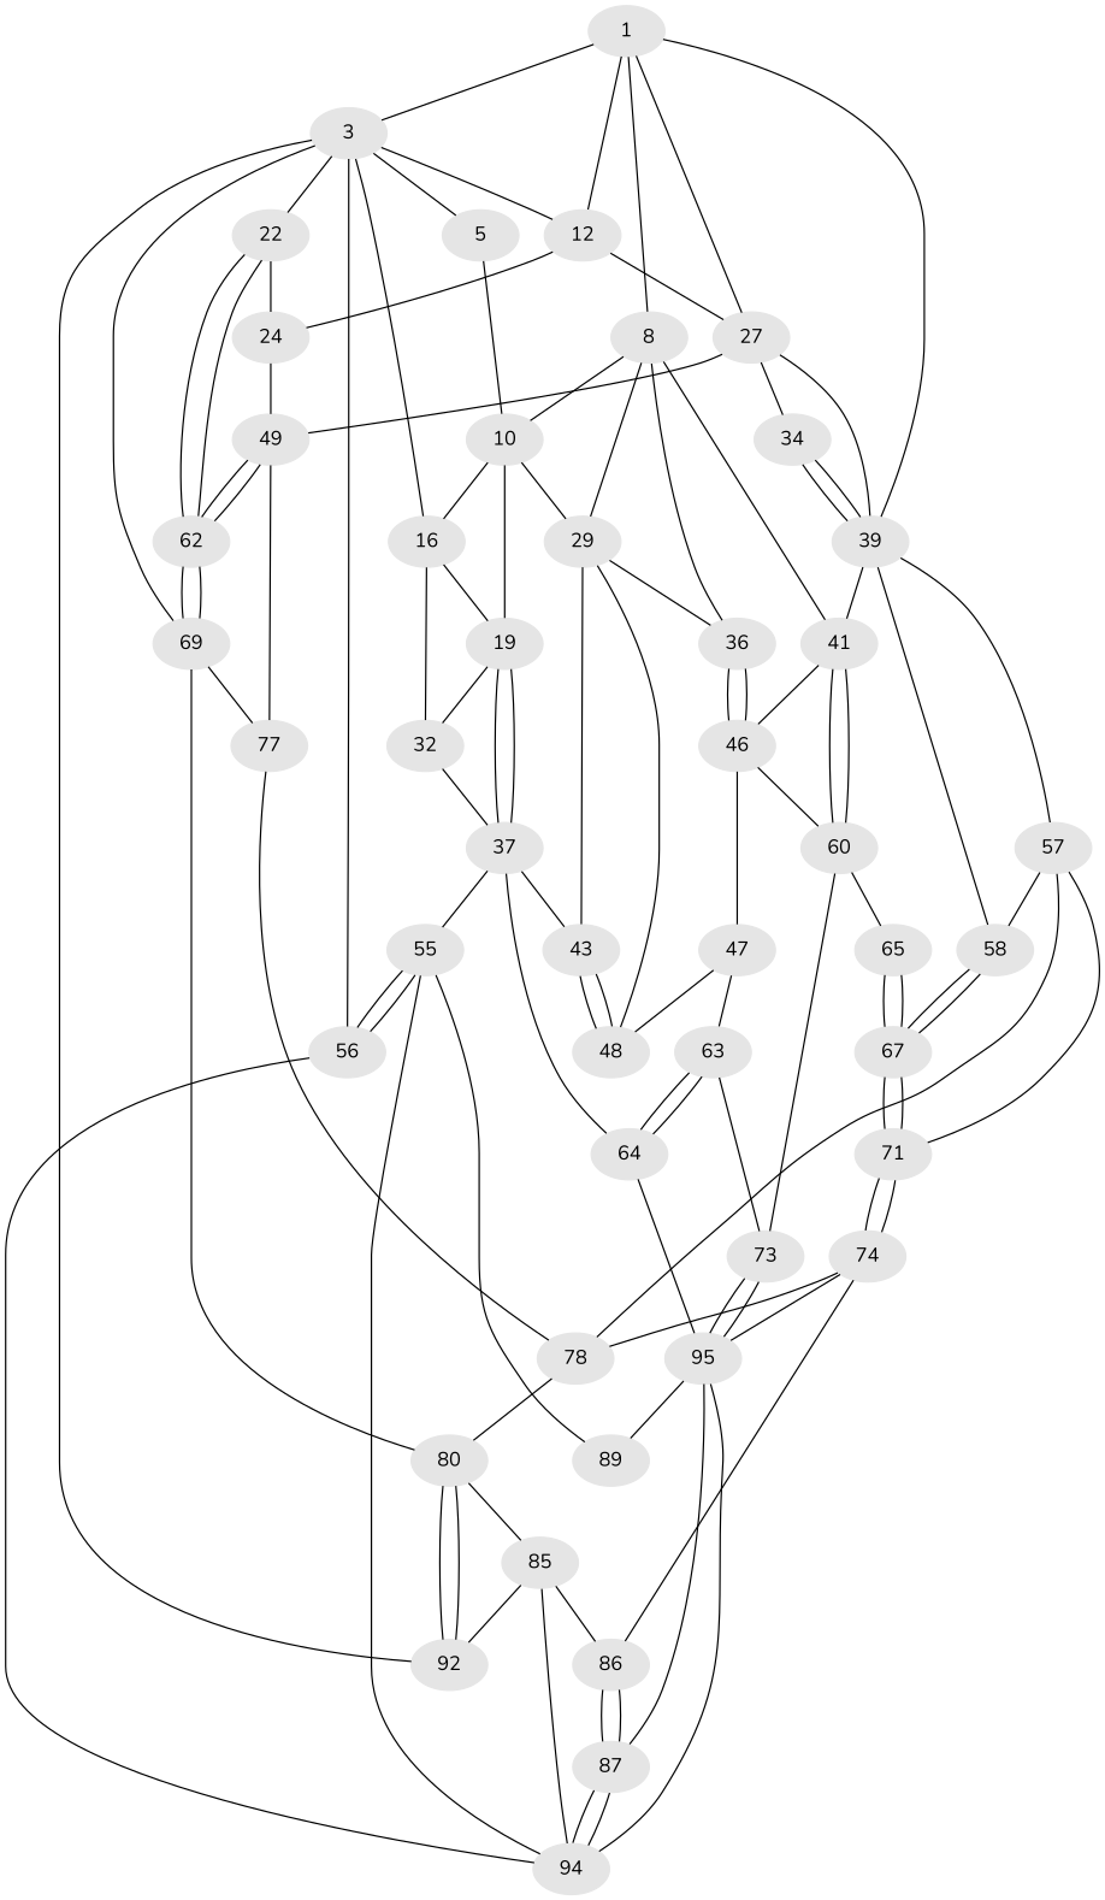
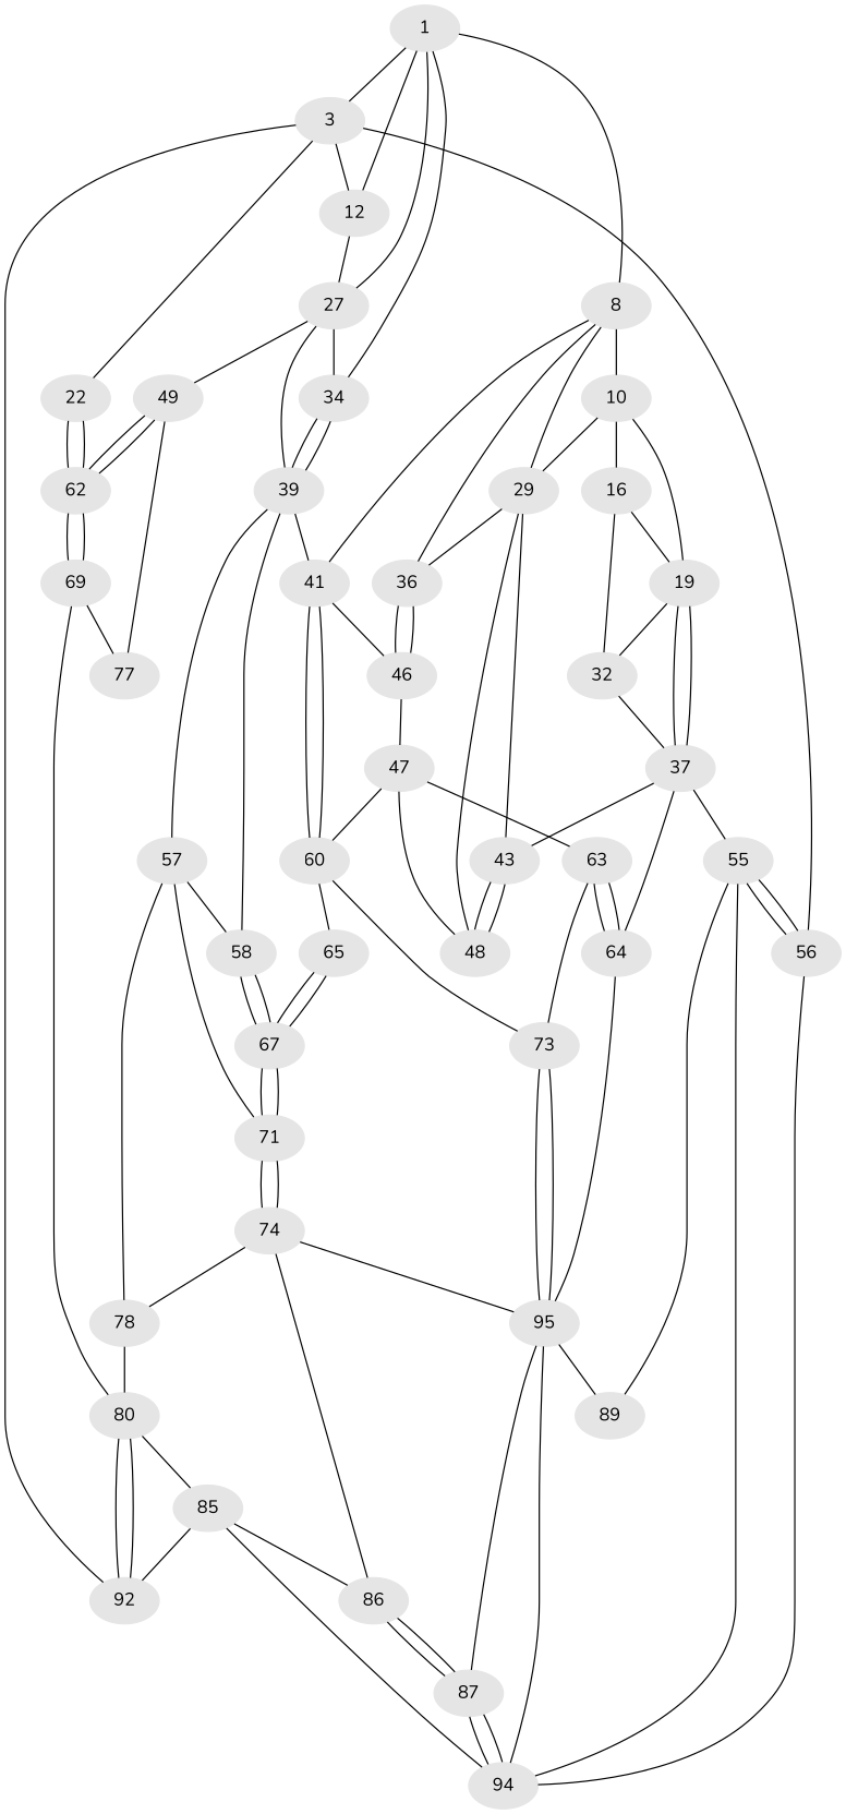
  graph {
    fontname=Nunito
    node [color=gray90 fontname=Nunito style=filled]
    edge [fontname=Nunito]
    1 [super="+2+6"]
    3 [super="+4+68+21"]
    8 [super="+9+35"]
    12 [super="+13"]
    27 [super="+28"]
    34
-   5
    16 [super="+17"]
    22 [super="+23"]
    56
    69 [super="+76"]
    92
    10 [super="+11+18"]
    29 [super="+30"]
    36
    41 [super="+42"]
-   24 [super="+25"]
    49 [super="+50"]
    39 [super="+40+51"]
    19 [super="+20"]
    32
    62
    94 [super="+95"]
    77
    80 [super="+81"]
    43
    48
    46
    60 [super="+66"]
    37 [super="+44+38"]
    55 [super="+90"]
    64
    57 [super="+70"]
    58 [super="+59"]
    47 [super="+61"]
    89
    n37 [label=95 super="+83"]
    71
    78 [super="+79"]
    67
    65
    73
    63
    74 [super="+82"]
    87
    85 [super="+93"]
    86
    1 -- 3
    1 -- 8
    1 -- 12 [weight=2]
    1 -- 27
-   1 -- 39
+   1 -- 34
    3 -- 12
-   3 -- 5
-   3 -- 16
    3 -- 22
    3 -- 56 [weight=2]
-   3 -- 69
    3 -- 92
    8 -- 10
    8 -- 29
    8 -- 36
    8 -- 41
    12 -- 27
-   12 -- 24 [weight=2]
    27 -- 34
    27 -- 49
    27 -- 39
    34 -- 39
    34 -- 39
-   5 -- 10
    16 -- 19
    16 -- 32
-   22 -- 24 [weight=2]
    22 -- 62
    22 -- 62
    56 -- 94
    69 -- 77
    69 -- 80
    10 -- 16
    10 -- 29
    10 -- 19
    29 -- 36
    29 -- 43
    29 -- 48
    36 -- 46
    36 -- 46
    41 -- 46
    41 -- 60
    41 -- 60
-   24 -- 49
    49 -- 62
    49 -- 62
    49 -- 77
    39 -- 41
    39 -- 57
    39 -- 58
    19 -- 32
    19 -- 37
    19 -- 37
    32 -- 37
    62 -- 69
    62 -- 69
-   77 -- 78
    80 -- 92
    80 -- 92
    80 -- 85
    43 -- 48
    43 -- 48
    46 -- 47
    60 -- 65
    60 -- 73
    37 -- 43
    37 -- 55
    37 -- 64
    55 -- 56
    55 -- 56
    55 -- 94
    55 -- 89
    64 -- n37
    57 -- 58
    57 -- 71
    57 -- 78
    58 -- 67
    58 -- 67
    47 -- 48
-   46 -- 60
+   47 -- 60
    47 -- 63
    n37 -- 94
    n37 -- 89 [weight=2]
    n37 -- 87
    71 -- 74
    71 -- 74
    78 -- 80
    67 -- 71
    67 -- 71
    65 -- 67
    65 -- 67
    73 -- n37
    73 -- n37
    63 -- 64
    63 -- 64
    63 -- 73
    74 -- n37
    74 -- 78
    74 -- 86
    87 -- 94
    87 -- 94
    85 -- 92
    85 -- 94
    85 -- 86
    86 -- 87
    86 -- 87
  }
